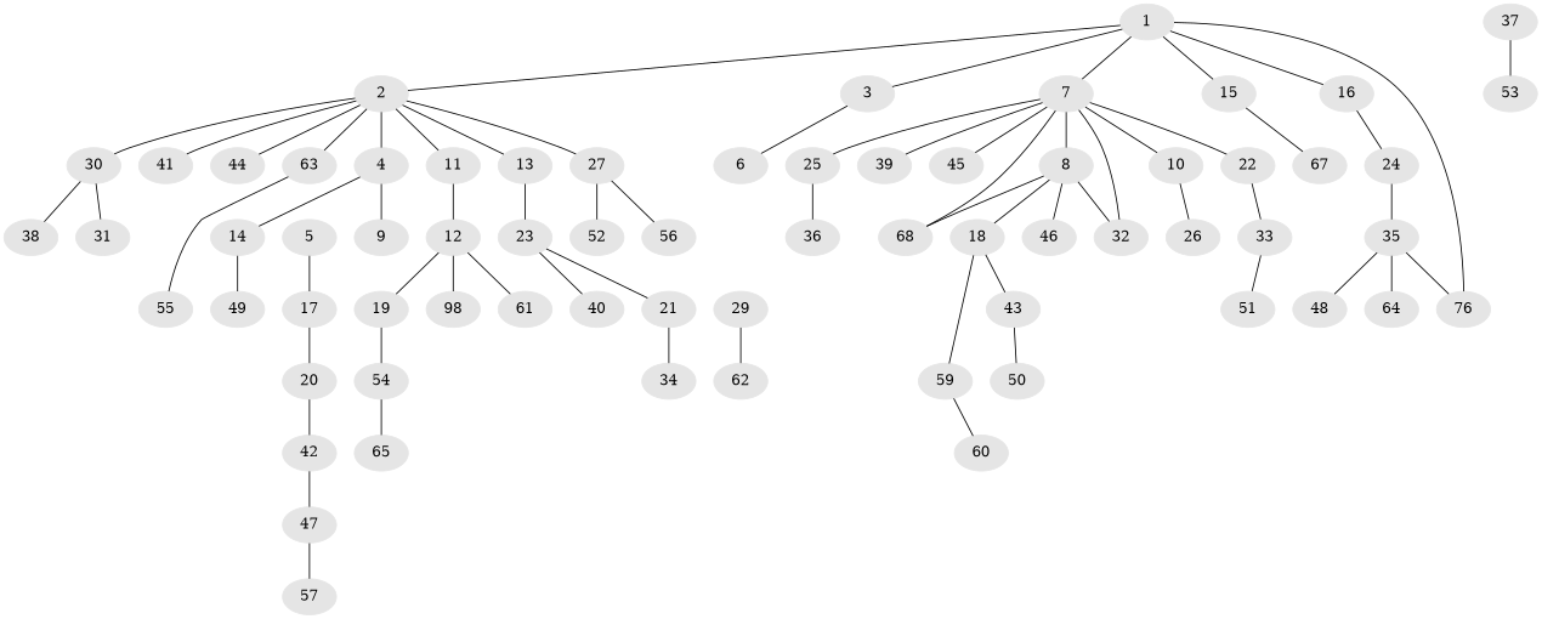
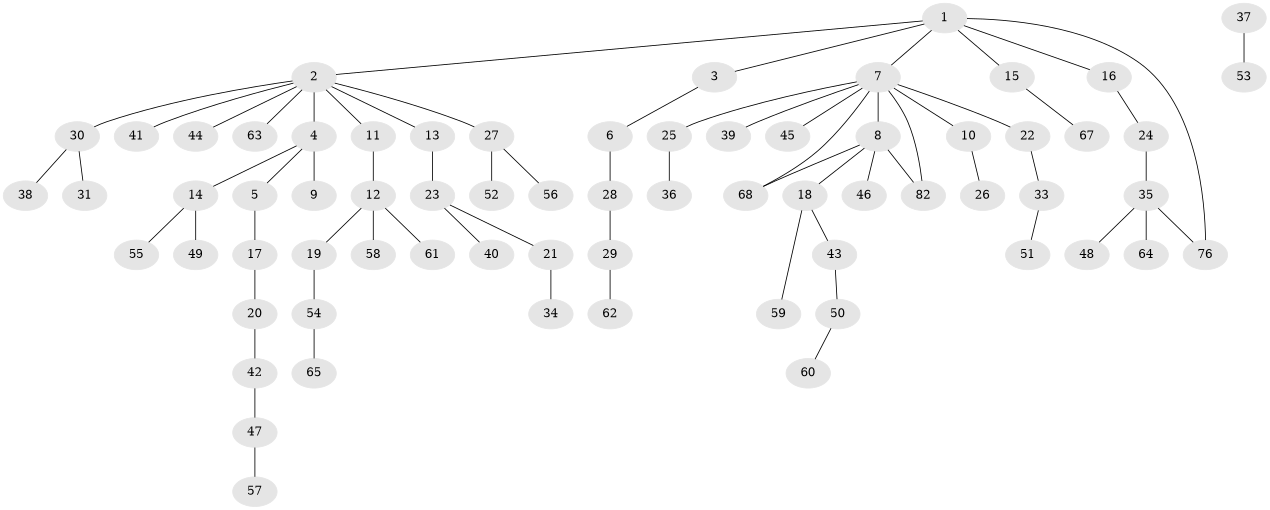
  graph {
    node [color=gray90 style=filled]
    1
    2
    3
    7
    15
    16
    n7 [label=76]
    4
    11
    13
    27
    30
    41
    44
    63
    6
    8
    10
    22
    25
-   32
+   32 [label=82]
    39
    45
    68
    67
    24
    5
    9
    14
    12
    23
    52
    56
    31
    38
+   28
    17
    49
    55
    20
    29
    18
    46
    26
    33
    36
    43
    59
    37
    53
    19
-   58 [label=98]
+   58
    61
    54
    21
    34
    40
    35
    42
    50
    65
    47
    51
    48
    64
    62
    57
    60
    1 -- 2
    1 -- 3
    1 -- 7
    1 -- 15
    1 -- 16
    1 -- n7
    2 -- 4
    2 -- 11
    2 -- 13
    2 -- 27
    2 -- 30
    2 -- 41
    2 -- 44
    2 -- 63
    3 -- 6
    7 -- 8
    7 -- 10
    7 -- 22
    7 -- 25
    7 -- 32
    7 -- 39
    7 -- 45
    7 -- 68
    15 -- 67
    16 -- 24
+   4 -- 5
    4 -- 9
    4 -- 14
    11 -- 12
    13 -- 23
    27 -- 52
    27 -- 56
    30 -- 31
    30 -- 38
+   6 -- 28
    8 -- 32
    8 -- 68
    8 -- 18
    8 -- 46
    10 -- 26
    22 -- 33
    25 -- 36
    24 -- 35
    5 -- 17
    14 -- 49
-   63 -- 55
+   14 -- 55
    12 -- 19
    12 -- 58
    12 -- 61
    23 -- 21
    23 -- 40
+   28 -- 29
    17 -- 20
    20 -- 42
    29 -- 62
    18 -- 43
    18 -- 59
    33 -- 51
    43 -- 50
    37 -- 53
    19 -- 54
    54 -- 65
    21 -- 34
    35 -- n7
    35 -- 48
    35 -- 64
    42 -- 47
-   59 -- 60
+   50 -- 60
    47 -- 57
  }
